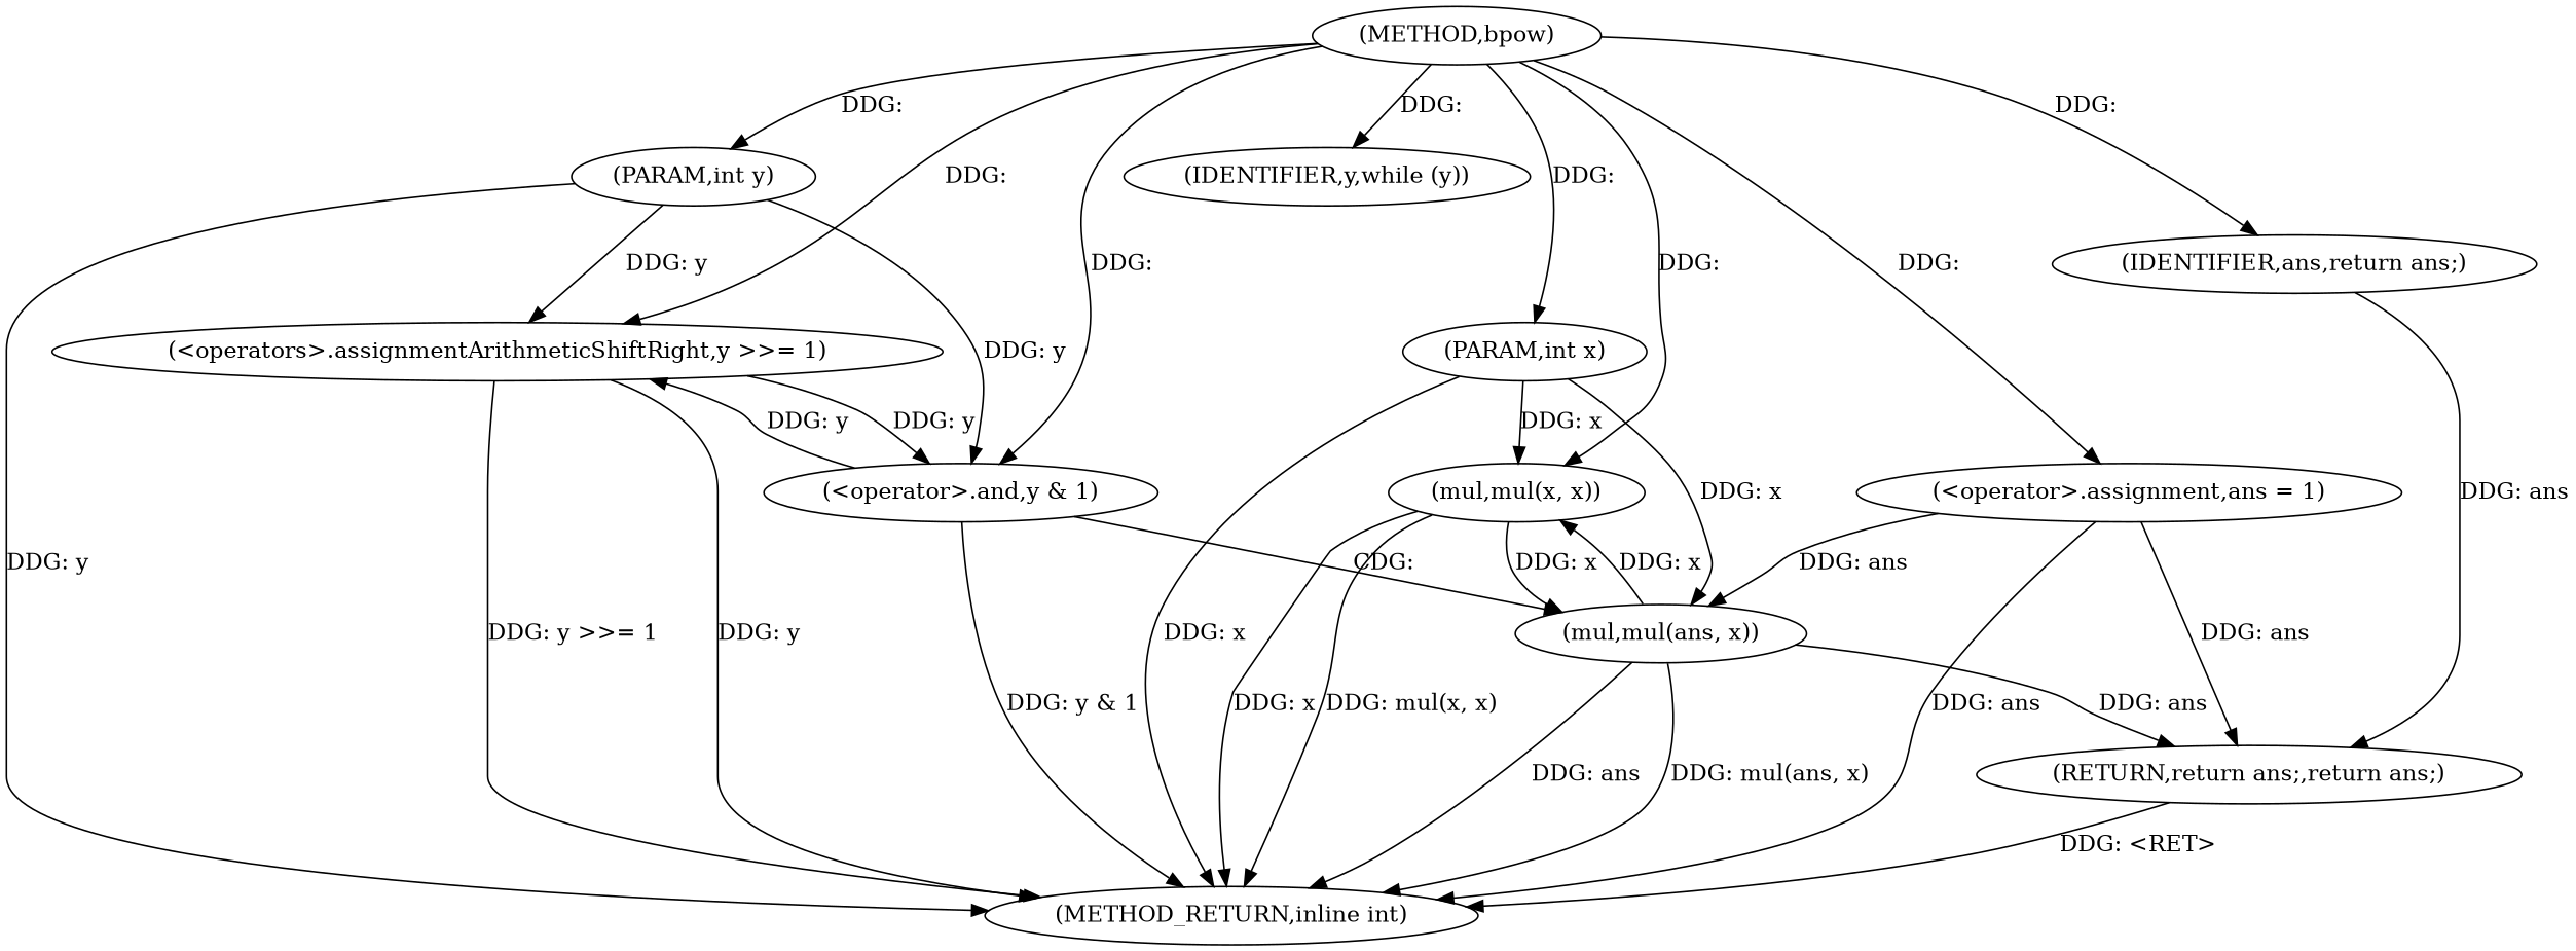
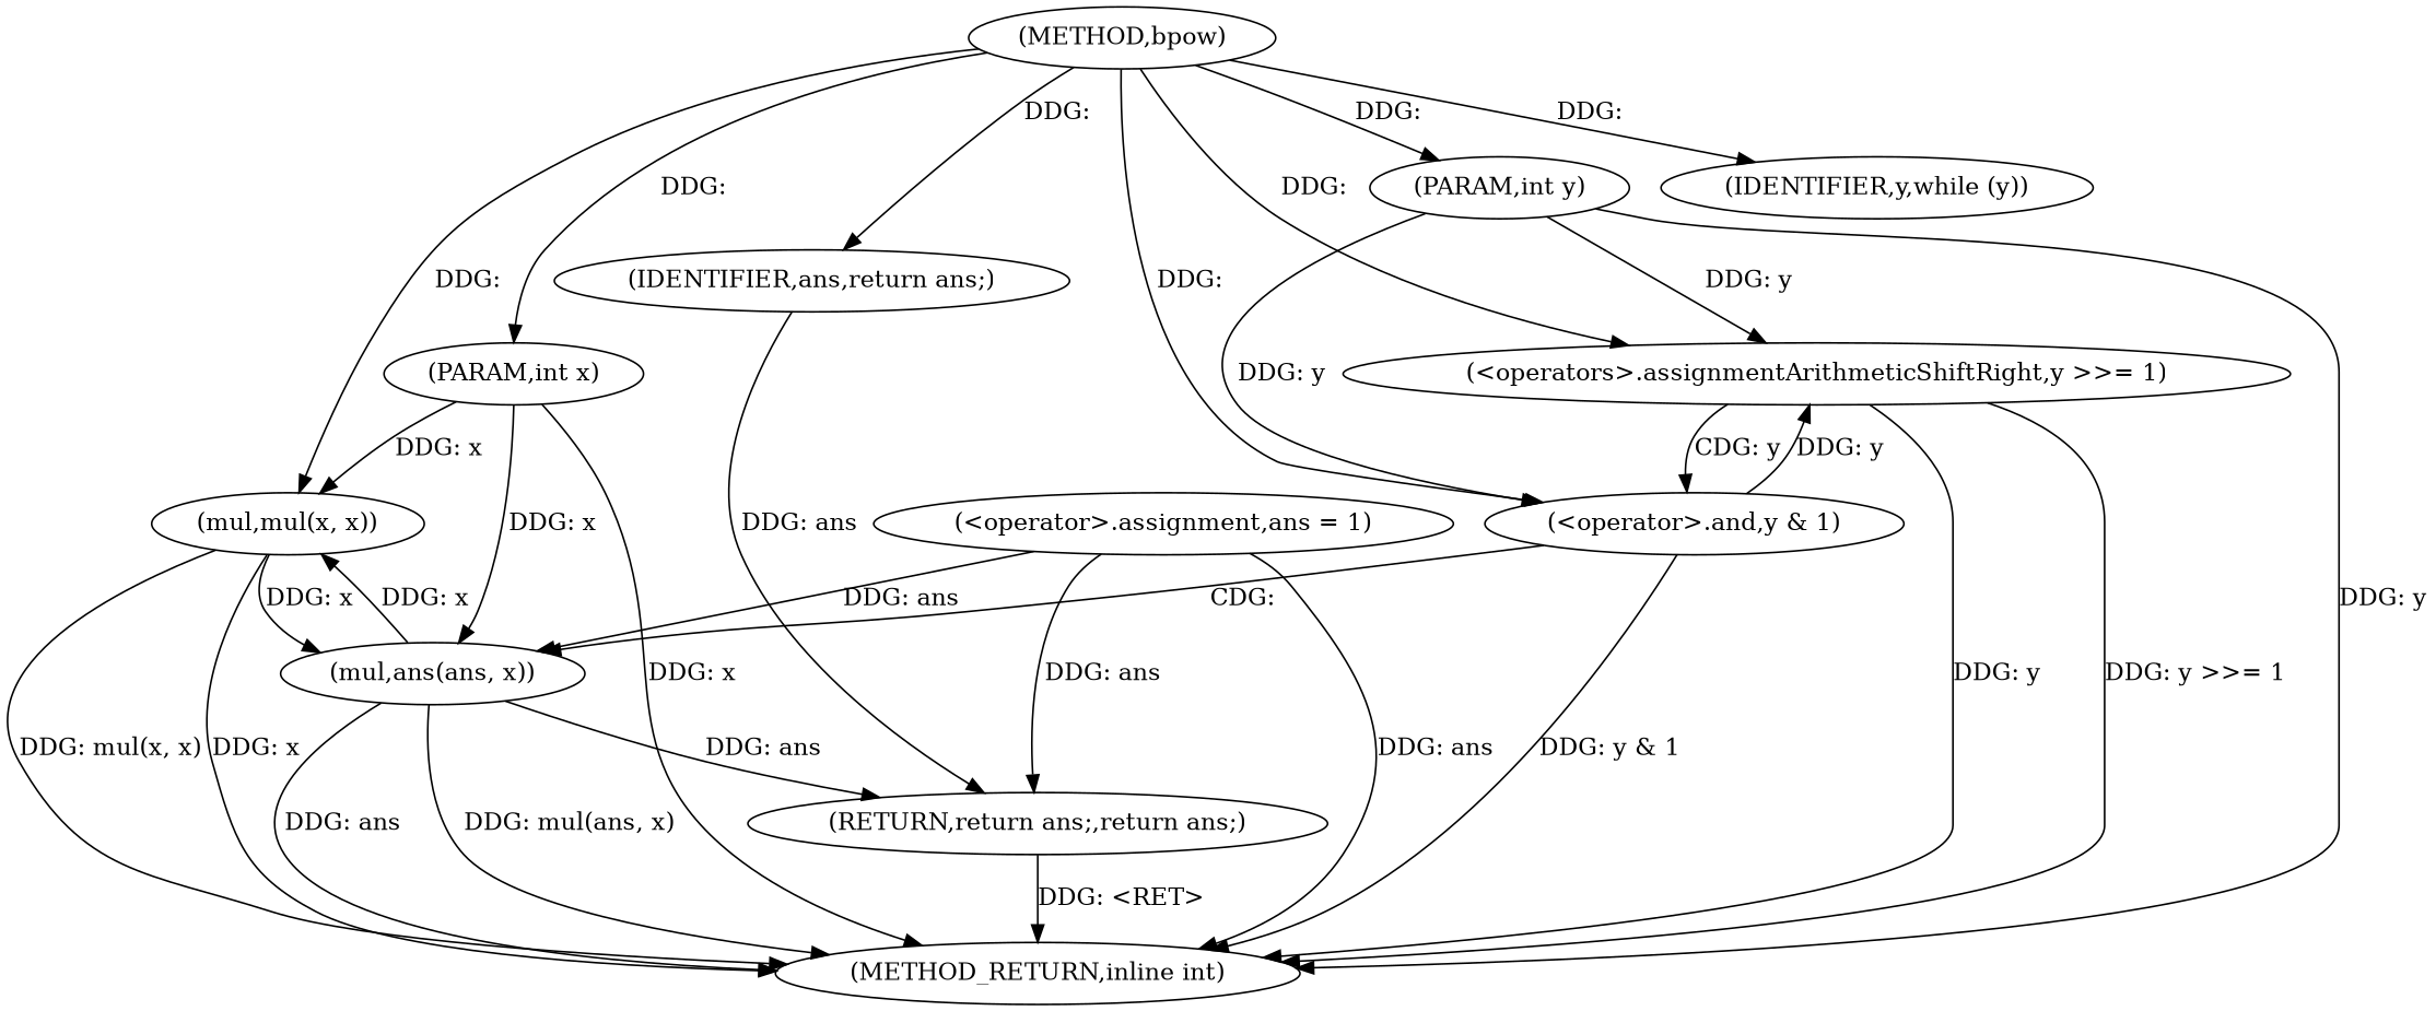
  digraph {
    n1 [label="(METHOD,bpow)"]
    n2 [label="(PARAM,int x)"]
    n3 [label="(PARAM,int y)"]
    n4 [label="(<operator>.assignment,ans = 1)"]
    n5 [label="(IDENTIFIER,y,while (y))"]
    n6 [label="(IDENTIFIER,ans,return ans;)"]
    n7 [label="(mul,mul(x, x))"]
    n8 [label="(<operators>.assignmentArithmeticShiftRight,y >>= 1)"]
    n9 [label="(<operator>.and,y & 1)"]
-   n10 [label="(mul,mul(ans, x))"]
+   n10 [label="(mul,ans(ans, x))"]
    n11 [label="(METHOD_RETURN,inline int)"]
    n12 [label="(RETURN,return ans;,return ans;)"]
    n1 -> n2 [label="DDG: "]
    n1 -> n3 [label="DDG: "]
-   n1 -> n4 [label="DDG: "]
    n1 -> n5 [label="DDG: "]
    n1 -> n6 [label="DDG: "]
    n1 -> n7 [label="DDG: "]
    n1 -> n8 [label="DDG: "]
    n1 -> n9 [label="DDG: "]
    n2 -> n7 [label="DDG: x"]
    n2 -> n10 [label="DDG: x"]
    n2 -> n11 [label="DDG: x"]
    n3 -> n8 [label="DDG: y"]
    n3 -> n9 [label="DDG: y"]
    n3 -> n11 [label="DDG: y"]
    n4 -> n10 [label="DDG: ans"]
    n4 -> n11 [label="DDG: ans"]
    n4 -> n12 [label="DDG: ans"]
    n6 -> n12 [label="DDG: ans"]
    n7 -> n10 [label="DDG: x"]
    n7 -> n11 [label="DDG: x"]
    n7 -> n11 [label="DDG: mul(x, x)"]
-   n8 -> n9 [label="DDG: y"]
+   n8 -> n9 [label="CDG: y"]
    n8 -> n11 [label="DDG: y"]
    n8 -> n11 [label="DDG: y >>= 1"]
    n9 -> n8 [label="DDG: y"]
    n9 -> n10 [label="CDG: "]
    n9 -> n11 [label="DDG: y & 1"]
    n10 -> n7 [label="DDG: x"]
    n10 -> n11 [label="DDG: ans"]
    n10 -> n11 [label="DDG: mul(ans, x)"]
    n10 -> n12 [label="DDG: ans"]
    n12 -> n11 [label="DDG: <RET>"]
  }
